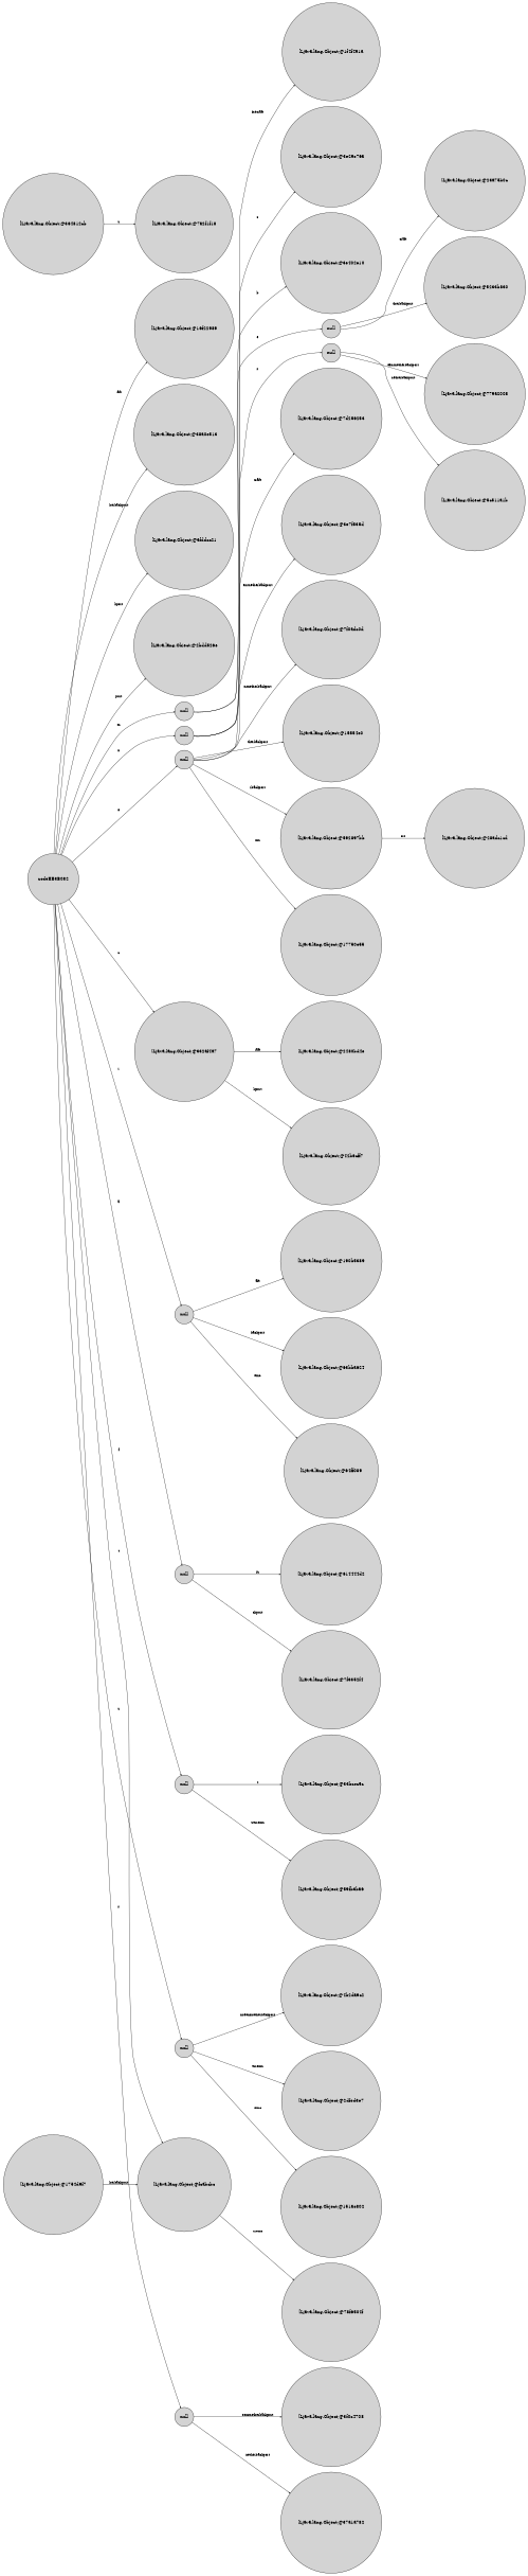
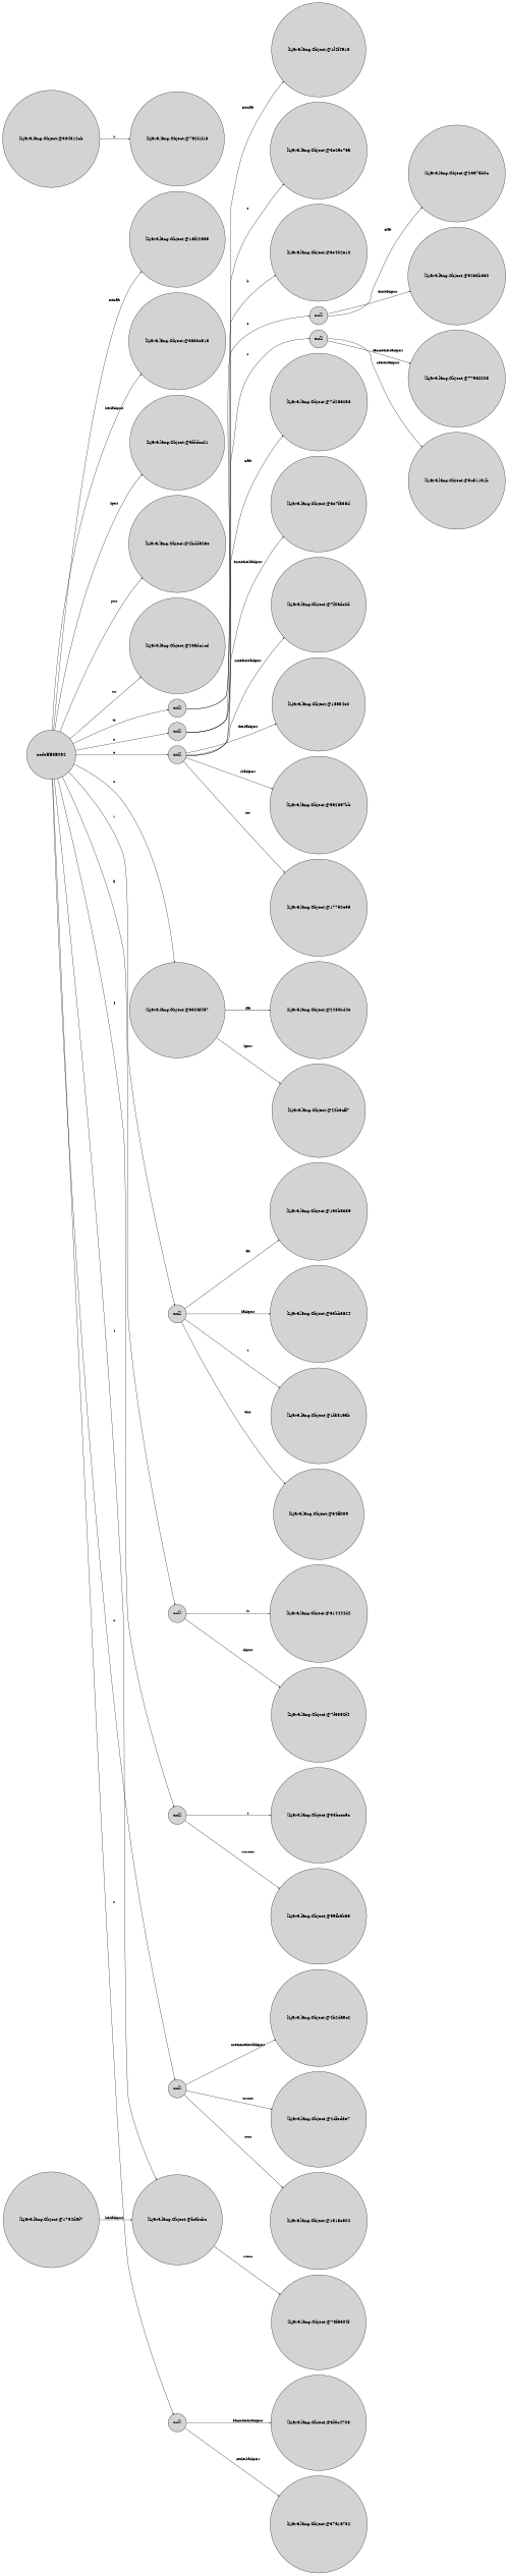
  digraph {
    ordering=out
    rankdir=LR
    node [fillcolor=lightgrey shape=circle style=filled]
    edge [arrowsize=0.4 fontsize=10 weight=10]
    nodeEE3B082 [height=.1 width=.1]
    n2 [height=.07 label="[Ljava.lang.Object;@16f22989" width=.07]
    n3 [height=.07 label="[Ljava.lang.Object;@38a0e513" width=.07]
    n4 [height=.07 label="[Ljava.lang.Object;@3fddcc21" width=.07]
    n5 [height=.07 label="[Ljava.lang.Object;@2bdd526e" width=.07]
    n6 [height=.07 label="[Ljava.lang.Object;@28adc1cd" width=.07]
    n7 [height=.07 label=null width=.07]
    n8 [height=.07 label=null width=.07]
    n9 [height=.07 label=null width=.07]
    n10 [height=.07 label="[Ljava.lang.Object;@332af4a7" width=.07]
    n11 [height=.07 label=null width=.07]
    n12 [height=.07 label=null width=.07]
    n13 [height=.07 label=null width=.07]
    n14 [height=.07 label="[Ljava.lang.Object;@fcabcbc" width=.07]
    n15 [height=.07 label=null width=.07]
    n16 [height=.07 label=null width=.07]
    n17 [height=.07 label="[Ljava.lang.Object;@1f4f491a" width=.07]
    n18 [height=.07 label="[Ljava.lang.Object;@3e29e76a" width=.07]
    n19 [height=.07 label="[Ljava.lang.Object;@3e402e10" width=.07]
    n20 [height=.07 label=null width=.07]
    n21 [height=.07 label=null width=.07]
    n22 [height=.07 label="[Ljava.lang.Object;@7d256253" width=.07]
    n23 [height=.07 label="[Ljava.lang.Object;@3e7f535d" width=.07]
    n24 [height=.07 label="[Ljava.lang.Object;@7f0adc0d" width=.07]
    n25 [height=.07 label="[Ljava.lang.Object;@15554e0" width=.07]
    n26 [height=.07 label="[Ljava.lang.Object;@592897bb" width=.07]
    n27 [height=.07 label="[Ljava.lang.Object;@17750e55" width=.07]
    n28 [height=.07 label="[Ljava.lang.Object;@2480bd4e" width=.07]
    n29 [height=.07 label="[Ljava.lang.Object;@42b6cff7" width=.07]
    n30 [height=.07 label="[Ljava.lang.Object;@190b5389" width=.07]
    n31 [height=.07 label="[Ljava.lang.Object;@63bba624" width=.07]
+   n32 [height=.07 label="[Ljava.lang.Object;@1f8816ab" width=.07]
    n33 [height=.07 label="[Ljava.lang.Object;@64ff089" width=.07]
    n34 [height=.07 label="[Ljava.lang.Object;@614444d2" width=.07]
    n35 [height=.07 label="[Ljava.lang.Object;@7f3352f4" width=.07]
    n36 [height=.07 label="[Ljava.lang.Object;@33bcec5c" width=.07]
    n37 [height=.07 label="[Ljava.lang.Object;@59fb3ba6" width=.07]
    n38 [height=.07 label="[Ljava.lang.Object;@78f6504f" width=.07]
    n39 [height=.07 label="[Ljava.lang.Object;@364812cb" width=.07]
    n40 [height=.07 label="[Ljava.lang.Object;@7a2f1f18" width=.07]
    n41 [height=.07 label="[Ljava.lang.Object;@4b2da9c2" width=.07]
    n42 [height=.07 label="[Ljava.lang.Object;@2dfed3e7" width=.07]
    n43 [height=.07 label="[Ljava.lang.Object;@151ae802" width=.07]
    n44 [height=.07 label="[Ljava.lang.Object;@3f0c4708" width=.07]
    n45 [height=.07 label="[Ljava.lang.Object;@37a1a782" width=.07]
    n46 [height=.07 label="[Ljava.lang.Object;@23a75b0c" width=.07]
    n47 [height=.07 label="[Ljava.lang.Object;@5233b830" width=.07]
    n48 [height=.07 label="[Ljava.lang.Object;@779a2008" width=.07]
    n49 [height=.07 label="[Ljava.lang.Object;@5c511a1b" width=.07]
    n50 [height=.07 label="[Ljava.lang.Object;@1754d9f7" width=.07]
-   nodeEE3B082 -> n2 [label=raft]
+   nodeEE3B082 -> n2 [label=inecraft]
    nodeEE3B082 -> n3 [label=herbackport]
    nodeEE3B082 -> n4 [label=kport]
    nodeEE3B082 -> n5 [label=port]
-   n26 -> n6 [label=ort]
+   nodeEE3B082 -> n6 [label=ort]
    nodeEE3B082 -> n7 [label=m]
    nodeEE3B082 -> n8 [label=n]
    nodeEE3B082 -> n9 [label=e]
    nodeEE3B082 -> n10 [label=c]
    nodeEE3B082 -> n11 [label=r]
    nodeEE3B082 -> n12 [label=a]
    nodeEE3B082 -> n13 [label=f]
    nodeEE3B082 -> n14 [label=t]
    nodeEE3B082 -> n15 [label=u]
    nodeEE3B082 -> n16 [label=s]
    n7 -> n17 [label=inecraft]
    n7 -> n18 [label=c]
    n8 -> n19 [label=b]
    n8 -> n20 [label=e]
    n8 -> n21 [label=s]
    n9 -> n22 [label=craft]
    n9 -> n23 [label=ensnetherbackport]
    n9 -> n24 [label=nsnetherbackport]
    n9 -> n25 [label=therbackport]
    n9 -> n26 [label=rbackport]
    n9 -> n27 [label=mc]
    n10 -> n28 [label=raft]
    n10 -> n29 [label=kport]
    n11 -> n30 [label=aft]
    n11 -> n31 [label=backport]
+   n11 -> n32 [label=t]
    n11 -> n33 [label=emc]
    n12 -> n34 [label=ft]
    n12 -> n35 [label=ckport]
    n13 -> n36 [label=t]
    n13 -> n37 [label=uturemc]
    n14 -> n38 [label=uremc]
    n15 -> n41 [label=nseensnetherbackport]
    n15 -> n42 [label=turemc]
    n15 -> n43 [label=remc]
    n16 -> n44 [label=eensnetherbackport]
    n16 -> n45 [label=netherbackport]
    n20 -> n46 [label=craft]
    n20 -> n47 [label=therbackport]
    n21 -> n48 [label=eensnetherbackport]
    n21 -> n49 [label=netherbackport]
    n39 -> n40 [label=u]
    n50 -> n14 [label=herbackport]
  }
